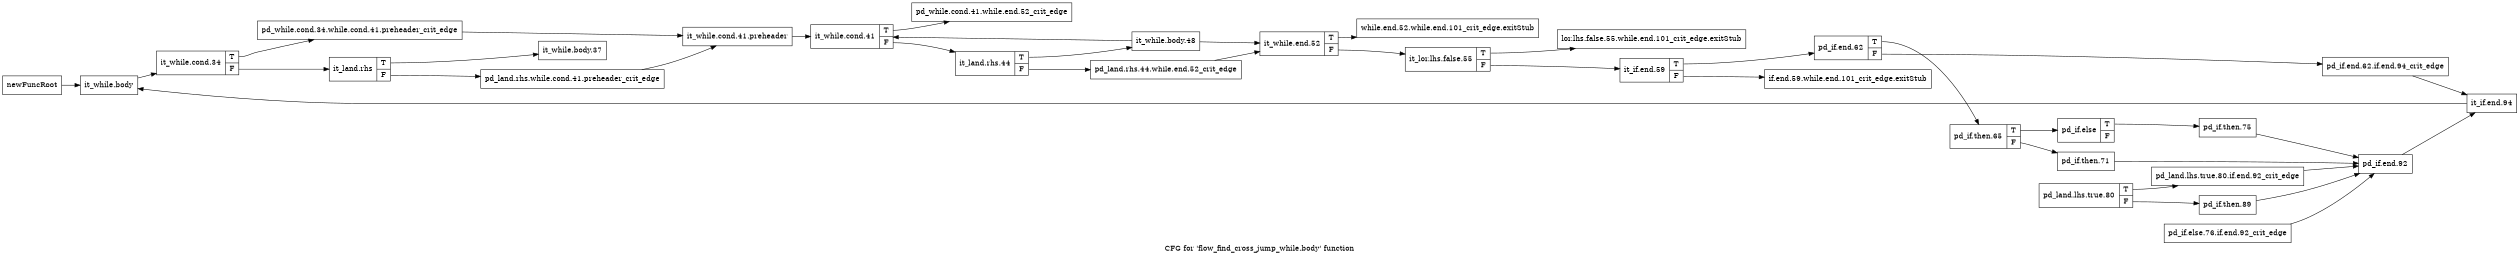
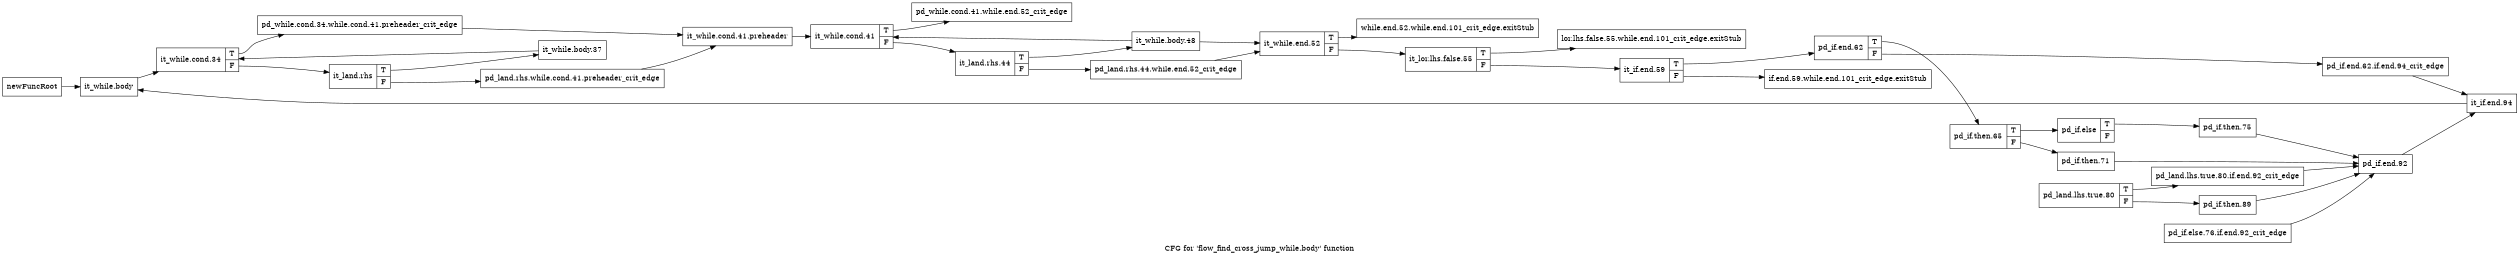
  digraph {
    label="CFG for 'flow_find_cross_jump_while.body' function"
    rankdir=LR
    node [shape=record]
    n1 [label="{newFuncRoot}"]
    n2 [label="{it_while.body}"]
    n3 [label="{it_while.cond.34|{<s0>T|<s1>F}}"]
    n4 [label="{pd_while.cond.34.while.cond.41.preheader_crit_edge}"]
    n5 [label="{it_land.rhs|{<s0>T|<s1>F}}"]
    n6 [label="{while.end.52.while.end.101_crit_edge.exitStub}"]
    n7 [label="{lor.lhs.false.55.while.end.101_crit_edge.exitStub}"]
    n8 [label="{if.end.59.while.end.101_crit_edge.exitStub}"]
    n9 [label="{it_while.cond.41.preheader}"]
    n10 [label="{it_while.body.37}"]
    n11 [label="{pd_land.rhs.while.cond.41.preheader_crit_edge}"]
    n12 [label="{it_while.cond.41|{<s0>T|<s1>F}}"]
    n13 [label="{pd_while.cond.41.while.end.52_crit_edge}"]
    n14 [label="{it_land.rhs.44|{<s0>T|<s1>F}}"]
    n15 [label="{it_while.body.48}"]
    n16 [label="{pd_land.rhs.44.while.end.52_crit_edge}"]
    n17 [label="{it_while.end.52|{<s0>T|<s1>F}}"]
    n18 [label="{it_lor.lhs.false.55|{<s0>T|<s1>F}}"]
    n19 [label="{it_if.end.59|{<s0>T|<s1>F}}"]
    n20 [label="{pd_if.end.62|{<s0>T|<s1>F}}"]
    n21 [label="{pd_if.then.65|{<s0>T|<s1>F}}"]
    n22 [label="{pd_if.end.62.if.end.94_crit_edge}"]
    n23 [label="{pd_if.else|{<s0>T|<s1>F}}"]
    n24 [label="{pd_if.then.71}"]
    n25 [label="{it_if.end.94}"]
    n26 [label="{pd_if.then.75}"]
    n27 [label="{pd_if.end.92}"]
    n28 [label="{pd_land.lhs.true.80|{<s0>T|<s1>F}}"]
    n29 [label="{pd_land.lhs.true.80.if.end.92_crit_edge}"]
    n30 [label="{pd_if.then.89}"]
    n31 [label="{pd_if.else.76.if.end.92_crit_edge}"]
    n1 -> n2
    n2 -> n3
    n3 -> n4 [tailport=s0]
    n3 -> n5 [tailport=s1]
    n4 -> n9
    n5 -> n10 [tailport=s0]
    n5 -> n11 [tailport=s1]
    n9 -> n12
+   n10 -> n3
    n11 -> n9
    n12 -> n13 [tailport=s0]
    n12 -> n14 [tailport=s1]
    n14 -> n15 [tailport=s0]
    n14 -> n16 [tailport=s1]
    n15 -> n12
    n15 -> n17
    n16 -> n17
    n17 -> n6 [tailport=s0]
    n17 -> n18 [tailport=s1]
    n18 -> n7 [tailport=s0]
    n18 -> n19 [tailport=s1]
    n19 -> n8 [tailport=s1]
    n19 -> n20 [tailport=s0]
    n20 -> n21 [tailport=s0]
    n20 -> n22 [tailport=s1]
    n21 -> n23 [tailport=s0]
    n21 -> n24 [tailport=s1]
    n22 -> n25
    n23 -> n26 [tailport=s0]
    n24 -> n27
    n25 -> n2
    n26 -> n27
    n27 -> n25
    n28 -> n29 [tailport=s0]
    n28 -> n30 [tailport=s1]
    n29 -> n27
    n30 -> n27
    n31 -> n27
  }
